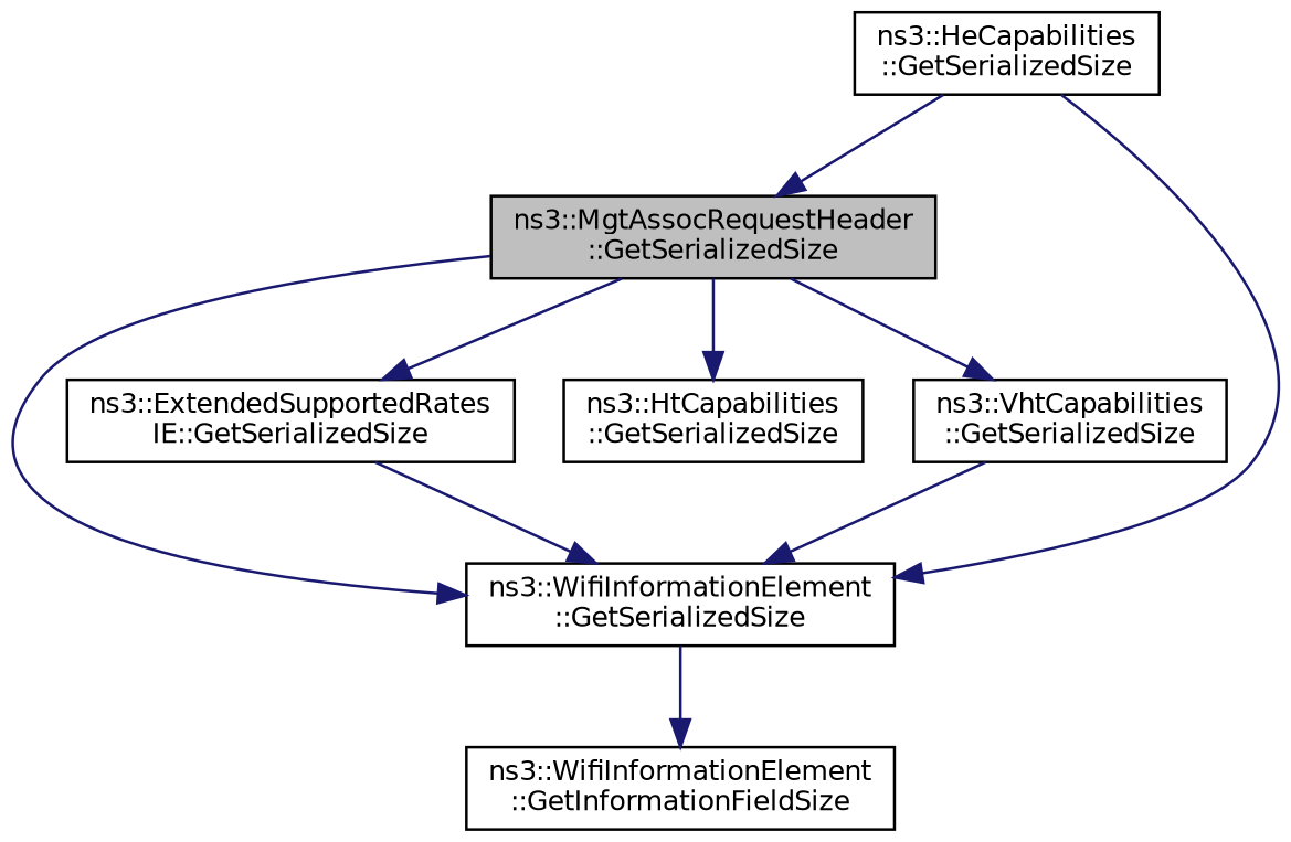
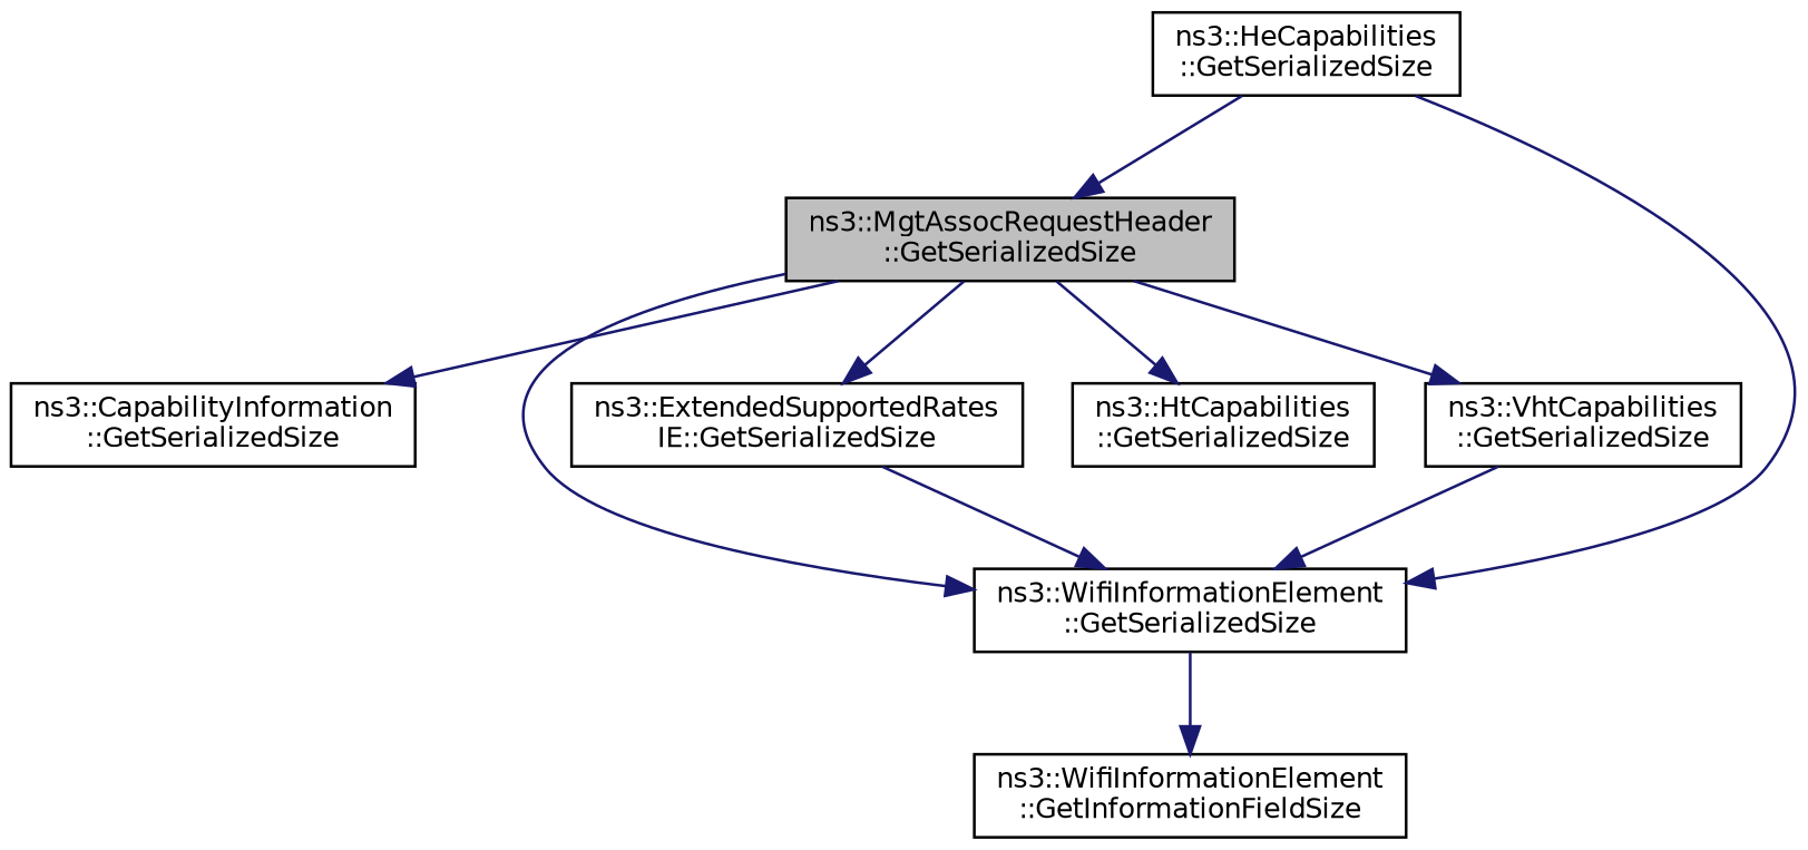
  digraph {
    rankdir=TB
    node [color=black fillcolor=white fontname=Helvetica fontsize=10 shape=record style=filled]
    edge [color=midnightblue fontname=Helvetica fontsize=10 labelfontname=Helvetica labelfontsize=10 style=solid]
    n1 [fillcolor=grey75 fontcolor=black height=0.2 label="ns3::MgtAssocRequestHeader\l::GetSerializedSize" width=0.4]
+   n2 [height=0.2 label="ns3::CapabilityInformation\l::GetSerializedSize" width=0.4]
    n3 [height=0.2 label="ns3::WifiInformationElement\l::GetSerializedSize" width=0.4]
    n4 [height=0.2 label="ns3::ExtendedSupportedRates\lIE::GetSerializedSize" width=0.4]
    n5 [height=0.2 label="ns3::HtCapabilities\l::GetSerializedSize" width=0.4]
    n6 [height=0.2 label="ns3::VhtCapabilities\l::GetSerializedSize" width=0.4]
    n7 [height=0.2 label="ns3::WifiInformationElement\l::GetInformationFieldSize" width=0.4]
    n8 [height=0.2 label="ns3::HeCapabilities\l::GetSerializedSize" width=0.4]
+   n1 -> n2
    n1 -> n3
    n1 -> n4
    n1 -> n5
    n1 -> n6
    n3 -> n7
    n4 -> n3
    n6 -> n3
    n8 -> n1
    n8 -> n3
  }
